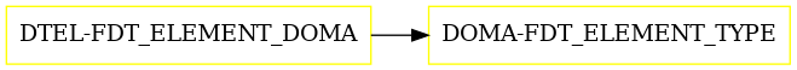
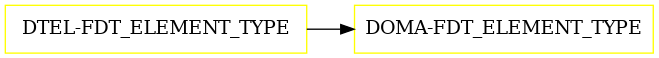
  digraph {
    rankdir=LR
    node [color=yellow shape=box]
-   "DTEL-FDT_ELEMENT_TYPE" [label="DTEL-FDT_ELEMENT_DOMA"]
+   "DTEL-FDT_ELEMENT_TYPE"
    "DOMA-FDT_ELEMENT_TYPE"
    "DTEL-FDT_ELEMENT_TYPE" -> "DOMA-FDT_ELEMENT_TYPE"
  }
